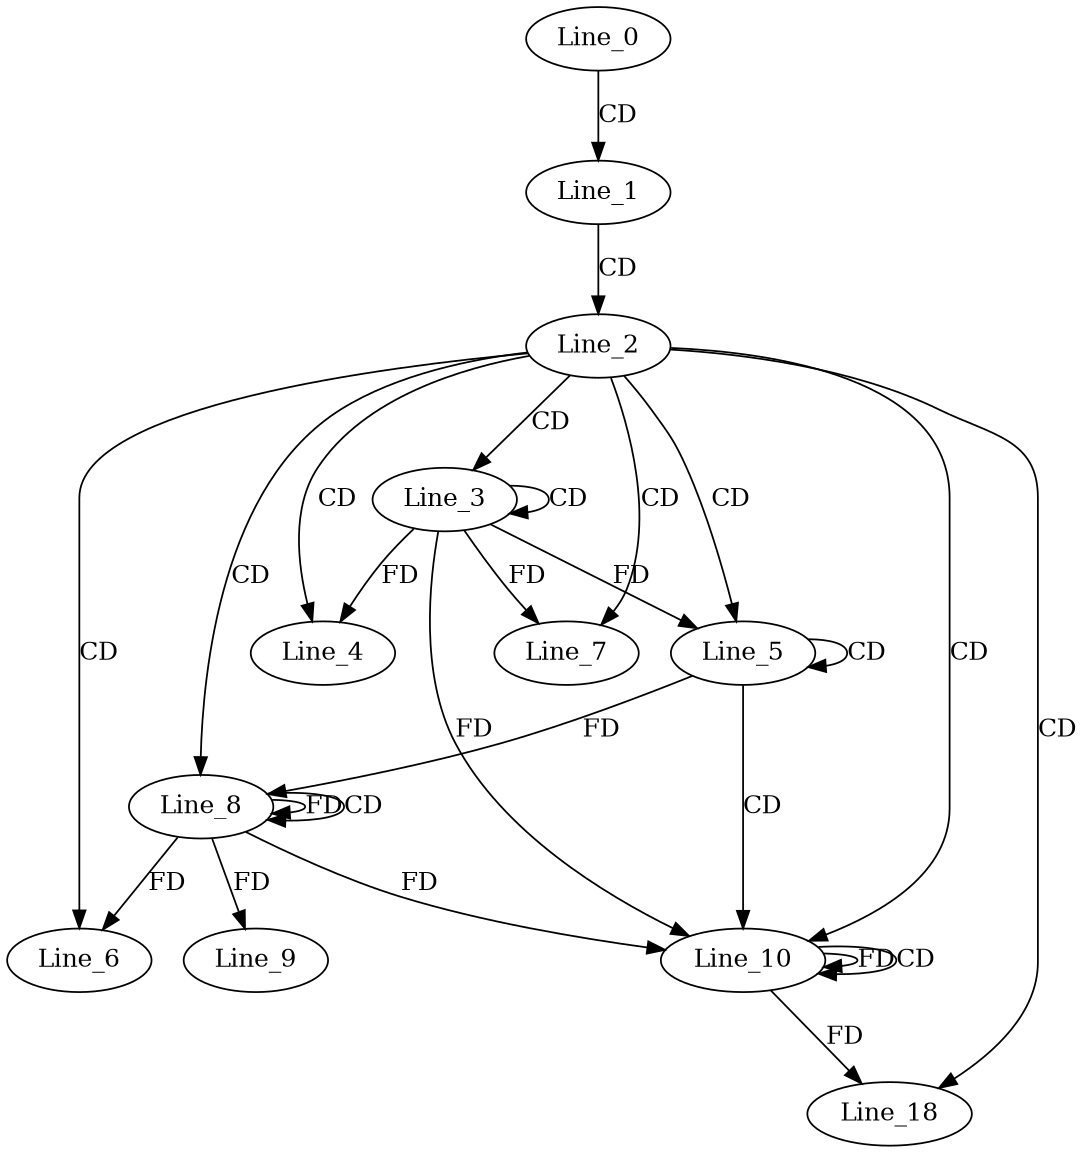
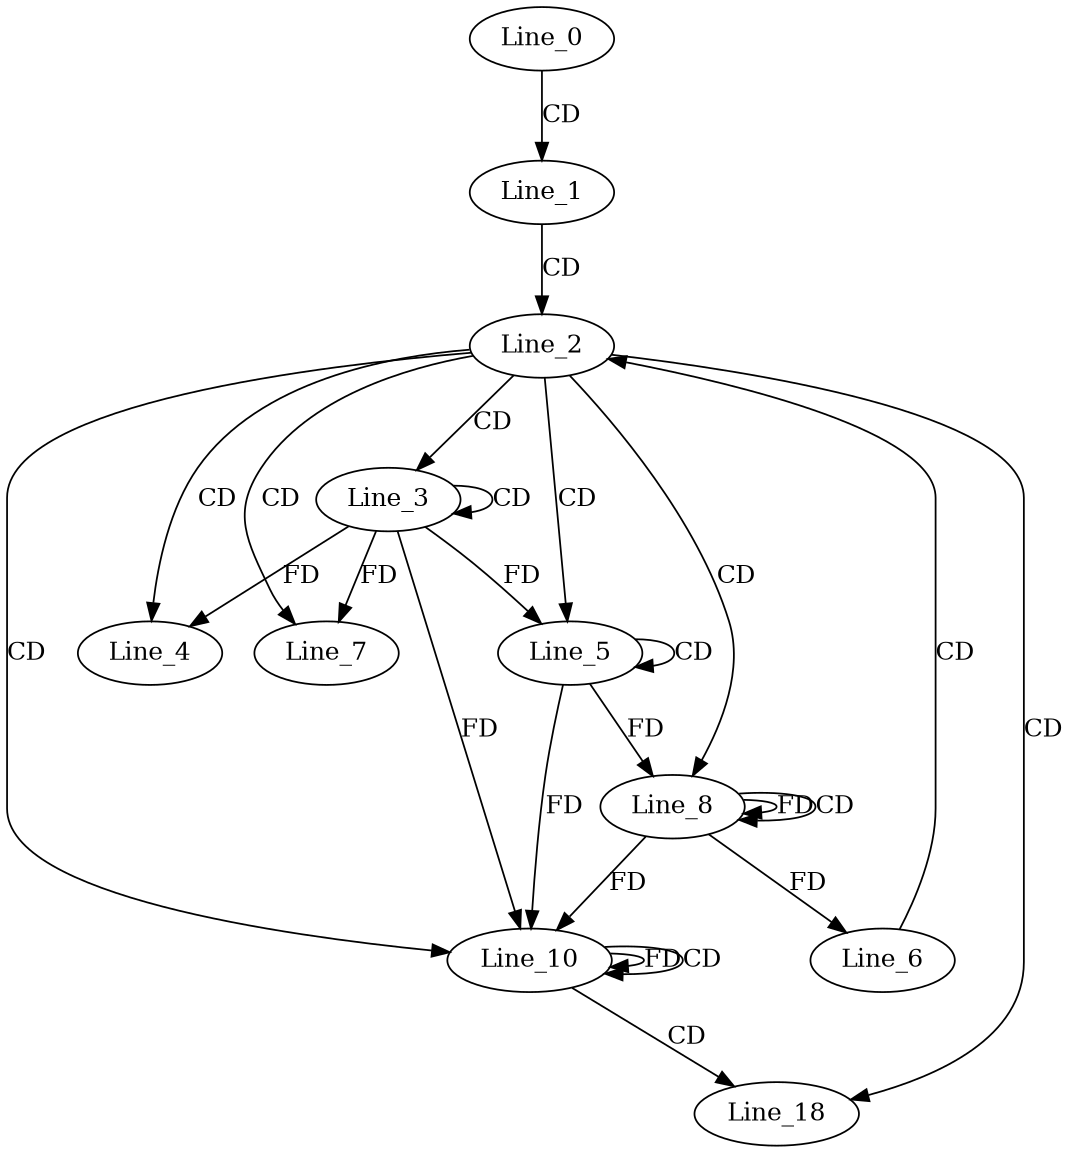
  digraph {
    Line_0
    Line_1
    Line_2
    Line_3
    Line_4
    Line_5
    Line_6
    Line_7
    Line_8
    Line_10
    n11 [label=Line_18]
-   Line_9
    Line_0 -> Line_1 [label=CD]
    Line_1 -> Line_2 [label=CD]
    Line_2 -> Line_3 [label=CD]
    Line_2 -> Line_4 [label=CD]
    Line_2 -> Line_5 [label=CD]
-   Line_2 -> Line_6 [label=CD]
+   Line_6 -> Line_2 [label=CD]
    Line_2 -> Line_7 [label=CD]
    Line_2 -> Line_8 [label=CD]
    Line_2 -> Line_10 [label=CD]
    Line_2 -> n11 [label=CD]
    Line_3 -> Line_3 [label=CD]
    Line_3 -> Line_4 [label=FD]
    Line_3 -> Line_5 [label=FD]
    Line_3 -> Line_7 [label=FD]
    Line_3 -> Line_10 [label=FD]
    Line_5 -> Line_5 [label=CD]
    Line_5 -> Line_8 [label=FD]
-   Line_5 -> Line_10 [label=CD]
+   Line_5 -> Line_10 [label=FD]
    Line_8 -> Line_6 [label=FD]
    Line_8 -> Line_8 [label=FD]
    Line_8 -> Line_8 [label=CD]
    Line_8 -> Line_10 [label=FD]
-   Line_8 -> Line_9 [label=FD]
    Line_10 -> Line_10 [label=FD]
    Line_10 -> Line_10 [label=CD]
-   Line_10 -> n11 [label=FD]
+   Line_10 -> n11 [label=CD]
  }
